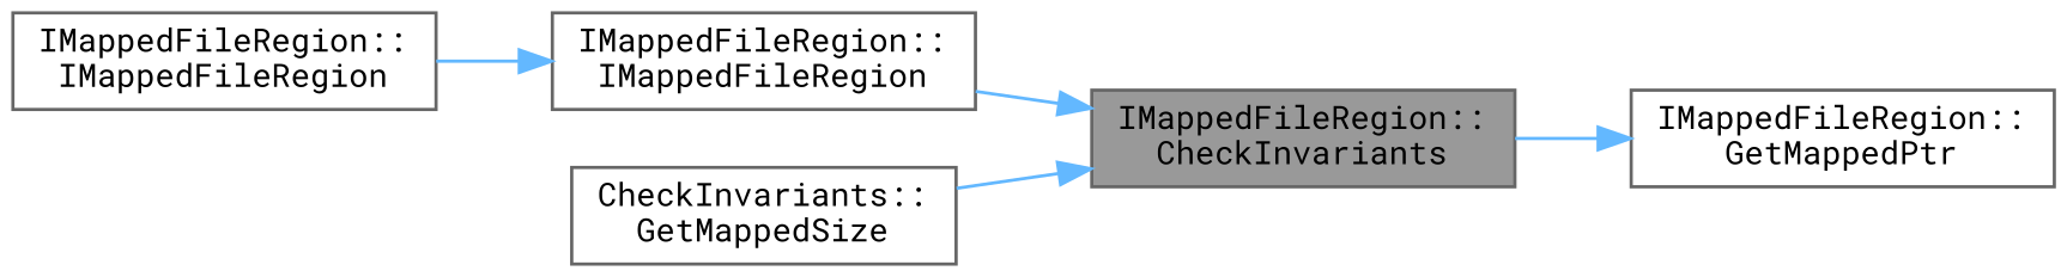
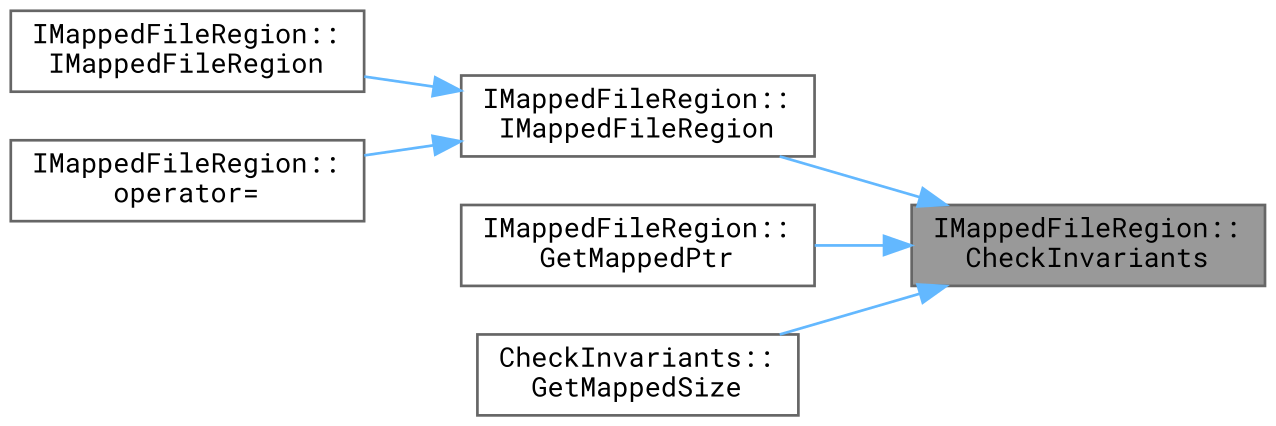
  digraph {
    fontname="Roboto Mono"
    rankdir=RL
    node [color=grey40 fillcolor=white fontname="Roboto Mono" fontsize=10 shape=box style=filled]
    edge [color=steelblue1 dir=back fontname="Roboto Mono" fontsize=10 labelfontname=Helvetica labelfontsize=10 style=solid]
    n1 [color=gray40 fillcolor=grey60 fontcolor=black height=0.2 label="IMappedFileRegion::\lCheckInvariants" width=0.4]
    n2 [height=0.2 label="IMappedFileRegion::\lIMappedFileRegion" width=0.4]
    n3 [height=0.2 label="IMappedFileRegion::\lGetMappedPtr" width=0.4]
    n4 [height=0.2 label="CheckInvariants::\lGetMappedSize" width=0.4]
    n5 [height=0.2 label="IMappedFileRegion::\lIMappedFileRegion" width=0.4]
+   n6 [height=0.2 label="IMappedFileRegion::\loperator=" width=0.4]
    n1 -> n2
-   n3 -> n1
+   n1 -> n3
    n1 -> n4
    n2 -> n5
+   n2 -> n6
  }
